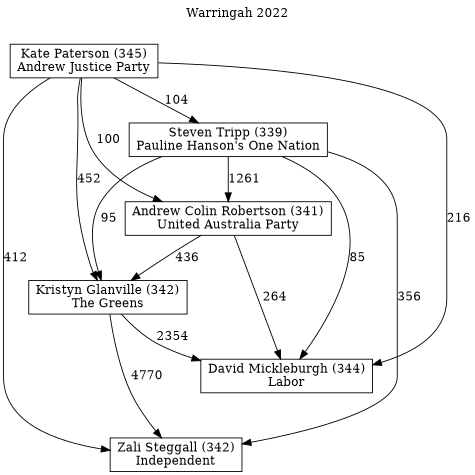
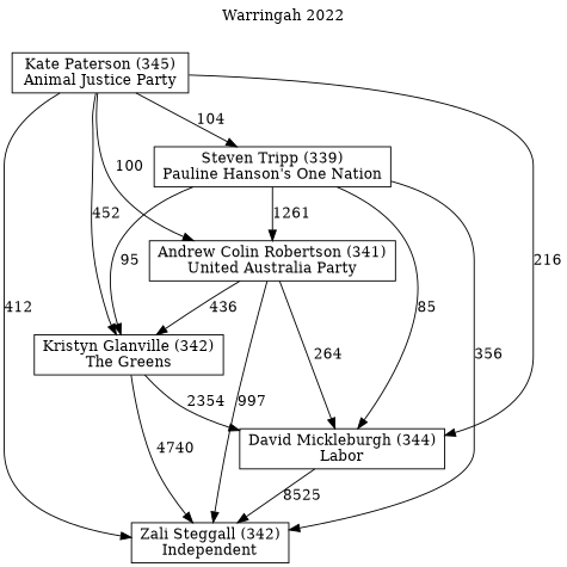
  digraph {
    label="Warringah 2022"
    labelloc=t
    mclimit=10
    node [shape=box]
    n1 [label="Zali Steggall (342)\nIndependent"]
    n2 [label="David Mickleburgh (344)\nLabor"]
    n3 [label="Kristyn Glanville (342)\nThe Greens"]
    n4 [label="Andrew Colin Robertson (341)\nUnited Australia Party"]
    n5 [label="Steven Tripp (339)\nPauline Hanson's One Nation"]
-   n6 [label="Kate Paterson (345)\nAndrew Justice Party"]
-   n3 -> n1 [label=4770]
+   n6 [label="Kate Paterson (345)\nAnimal Justice Party"]
+   n2 -> n1 [label=8525]
+   n3 -> n1 [label=4740]
    n3 -> n2 [label=2354]
+   n4 -> n1 [label=997]
    n4 -> n2 [label=264]
    n4 -> n3 [label=436]
    n5 -> n1 [label=356]
    n5 -> n2 [label=85]
    n5 -> n3 [label=95]
    n5 -> n4 [label=1261]
    n6 -> n1 [label=412]
    n6 -> n2 [label=216]
    n6 -> n3 [label=452]
    n6 -> n4 [label=100]
    n6 -> n5 [label=104]
  }
